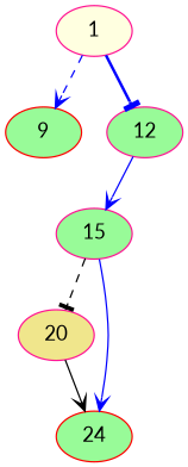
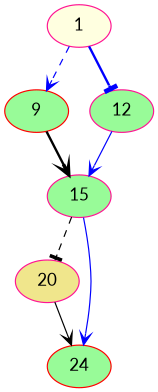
  strict digraph {
    fontname=Lato
    node [color=deeppink fillcolor=palegreen fontname=Lato style=filled]
    edge [arrowhead=vee color=blue fontname=Lato style=solid]
    1 [entry=true fillcolor=lightyellow]
    9 [color=red]
    12
    15
    20 [fillcolor=khaki]
    24 [color=red]
    1 -> 9 [cond=true style=dashed]
    1 -> 12 [arrowhead=tee cond=false style=bold]
+   9 -> 15 [color=black style=bold]
    12 -> 15
    15 -> 20 [arrowhead=tee color=black cond=true style=dashed]
    15 -> 24 [cond=false]
    20 -> 24 [color=black]
  }
